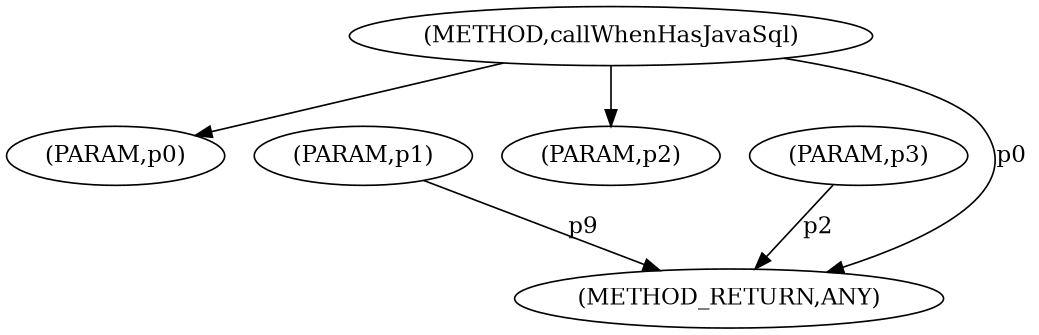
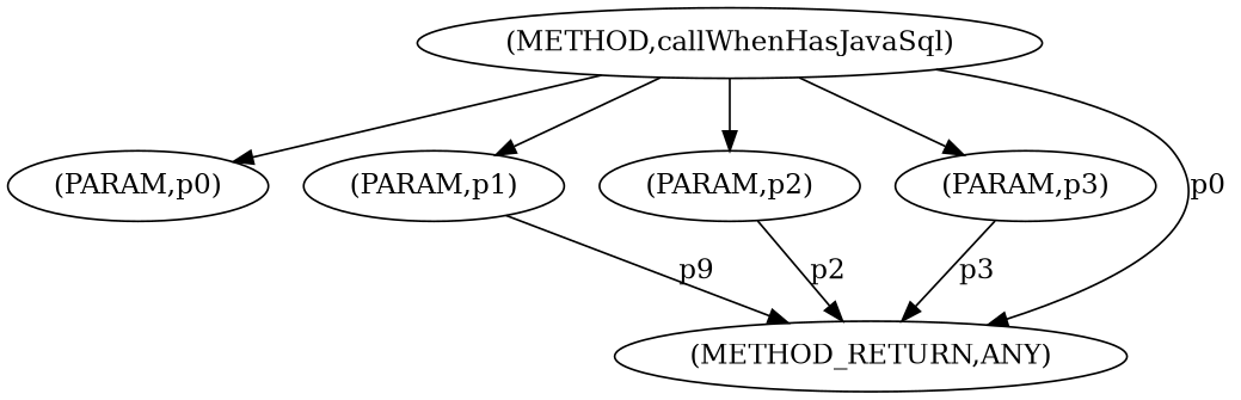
  digraph {
    n1 [label=<(METHOD,callWhenHasJavaSql)>]
    n2 [label=<(PARAM,p0)>]
    n3 [label=<(PARAM,p1)>]
    n4 [label=<(PARAM,p2)>]
    n5 [label=<(PARAM,p3)>]
    n6 [label=<(METHOD_RETURN,ANY)>]
    n1 -> n2
+   n1 -> n3
    n1 -> n4
+   n1 -> n5
    n1 -> n6 [label=p0]
    n3 -> n6 [label=p9]
-   n5 -> n6 [label=p2]
+   n4 -> n6 [label=p2]
+   n5 -> n6 [label=p3]
  }
